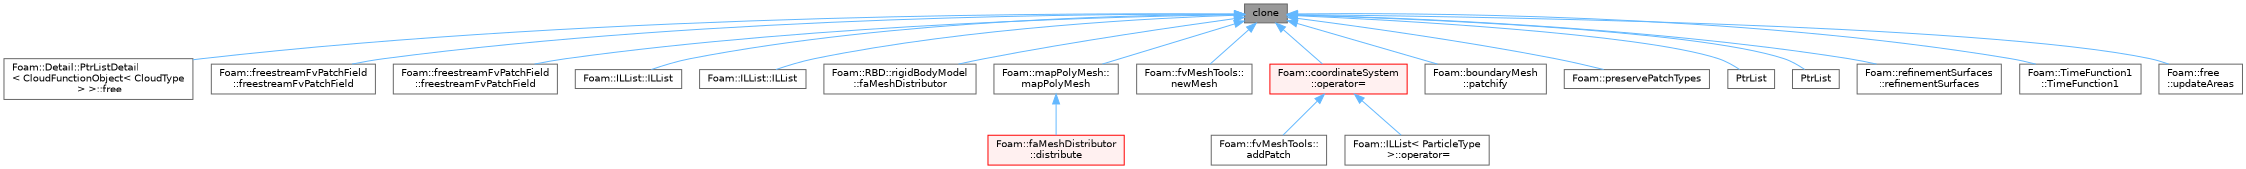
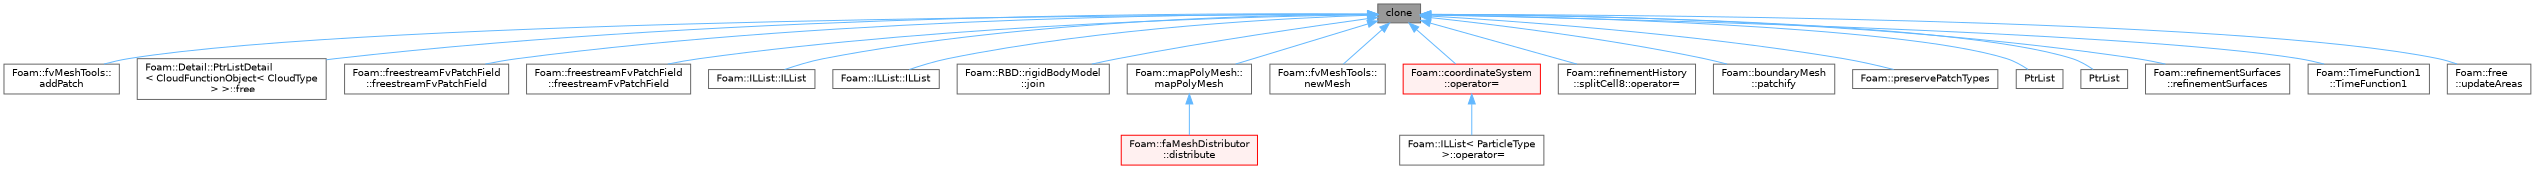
  digraph {
    rankdir=TB
    node [color=grey40 fillcolor=white fontname=Helvetica fontsize=10 shape=box style=filled]
    edge [color=steelblue1 dir=back fontname=Helvetica fontsize=10 labelfontname=Helvetica labelfontsize=10 style=solid]
    n1 [color=gray40 fillcolor=grey60 fontcolor=black height=0.2 label=clone width=0.4]
    n2 [height=0.2 label="Foam::fvMeshTools::\laddPatch" width=0.4]
    n3 [height=0.2 label="Foam::Detail::PtrListDetail\l\< CloudFunctionObject\< CloudType\l \> \>::free" width=0.4]
    n4 [height=0.2 label="Foam::freestreamFvPatchField\l::freestreamFvPatchField" width=0.4]
    n5 [height=0.2 label="Foam::freestreamFvPatchField\l::freestreamFvPatchField" width=0.4]
    n6 [height=0.2 label="Foam::ILList::ILList" width=0.4]
    n7 [height=0.2 label="Foam::ILList::ILList" width=0.4]
-   n8 [height=0.2 label="Foam::RBD::rigidBodyModel\l::faMeshDistributor" width=0.4]
+   n8 [height=0.2 label="Foam::RBD::rigidBodyModel\l::join" width=0.4]
    n9 [height=0.2 label="Foam::mapPolyMesh::\lmapPolyMesh" width=0.4]
    n10 [height=0.2 label="Foam::fvMeshTools::\lnewMesh" width=0.4]
    n11 [color=red fillcolor="#FFF0F0" height=0.2 label="Foam::coordinateSystem\l::operator=" width=0.4]
+   n12 [height=0.2 label="Foam::refinementHistory\l::splitCell8::operator=" width=0.4]
    n13 [height=0.2 label="Foam::boundaryMesh\l::patchify" width=0.4]
    n14 [height=0.2 label="Foam::preservePatchTypes" width=0.4]
    n15 [height=0.2 label=PtrList width=0.4]
    n16 [height=0.2 label=PtrList width=0.4]
    n17 [height=0.2 label="Foam::refinementSurfaces\l::refinementSurfaces" width=0.4]
    n18 [height=0.2 label="Foam::TimeFunction1\l::TimeFunction1" width=0.4]
    n19 [height=0.2 label="Foam::free\l::updateAreas" width=0.4]
    n20 [color=red fillcolor="#FFF0F0" height=0.2 label="Foam::faMeshDistributor\l::distribute" width=0.4]
    n21 [height=0.2 label="Foam::ILList\< ParticleType\l \>::operator=" width=0.4]
-   n11 -> n2
+   n1 -> n2
    n1 -> n3
    n1 -> n4
    n1 -> n5
    n1 -> n6
    n1 -> n7
    n1 -> n8
    n1 -> n9
    n1 -> n10
    n1 -> n11
+   n1 -> n12
    n1 -> n13
    n1 -> n14
    n1 -> n15
    n1 -> n16
    n1 -> n17
    n1 -> n18
    n1 -> n19
    n9 -> n20
    n11 -> n21
  }
